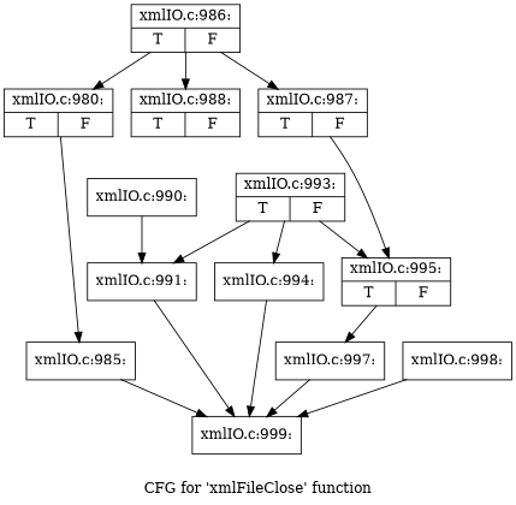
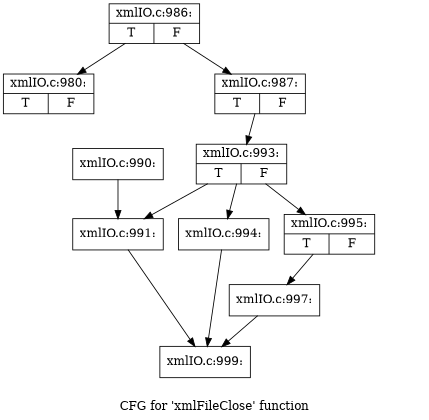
  digraph {
    label="CFG for 'xmlFileClose' function"
    node [shape=record]
    n1 [label="{xmlIO.c:980:|{<s0>T|<s1>F}}"]
-   n2 [label="{xmlIO.c:985:}"]
    n3 [label="{xmlIO.c:999:}"]
    n4 [label="{xmlIO.c:986:|{<s0>T|<s1>F}}"]
-   n5 [label="{xmlIO.c:988:|{<s0>T|<s1>F}}"]
    n6 [label="{xmlIO.c:987:|{<s0>T|<s1>F}}"]
    n7 [label="{xmlIO.c:993:|{<s0>T|<s1>F}}"]
    n8 [label="{xmlIO.c:990:}"]
    n9 [label="{xmlIO.c:991:}"]
    n10 [label="{xmlIO.c:994:}"]
    n11 [label="{xmlIO.c:995:|{<s0>T|<s1>F}}"]
    n12 [label="{xmlIO.c:997:}"]
-   n13 [label="{xmlIO.c:998:}"]
-   n1 -> n2
-   n2 -> n3
    n4 -> n1
-   n4 -> n5
    n4 -> n6
-   n6 -> n11
+   n6 -> n7
    n7 -> n9
    n7 -> n10
    n7 -> n11
    n8 -> n9
    n9 -> n3
    n10 -> n3
    n11 -> n12
    n12 -> n3
-   n13 -> n3
  }
